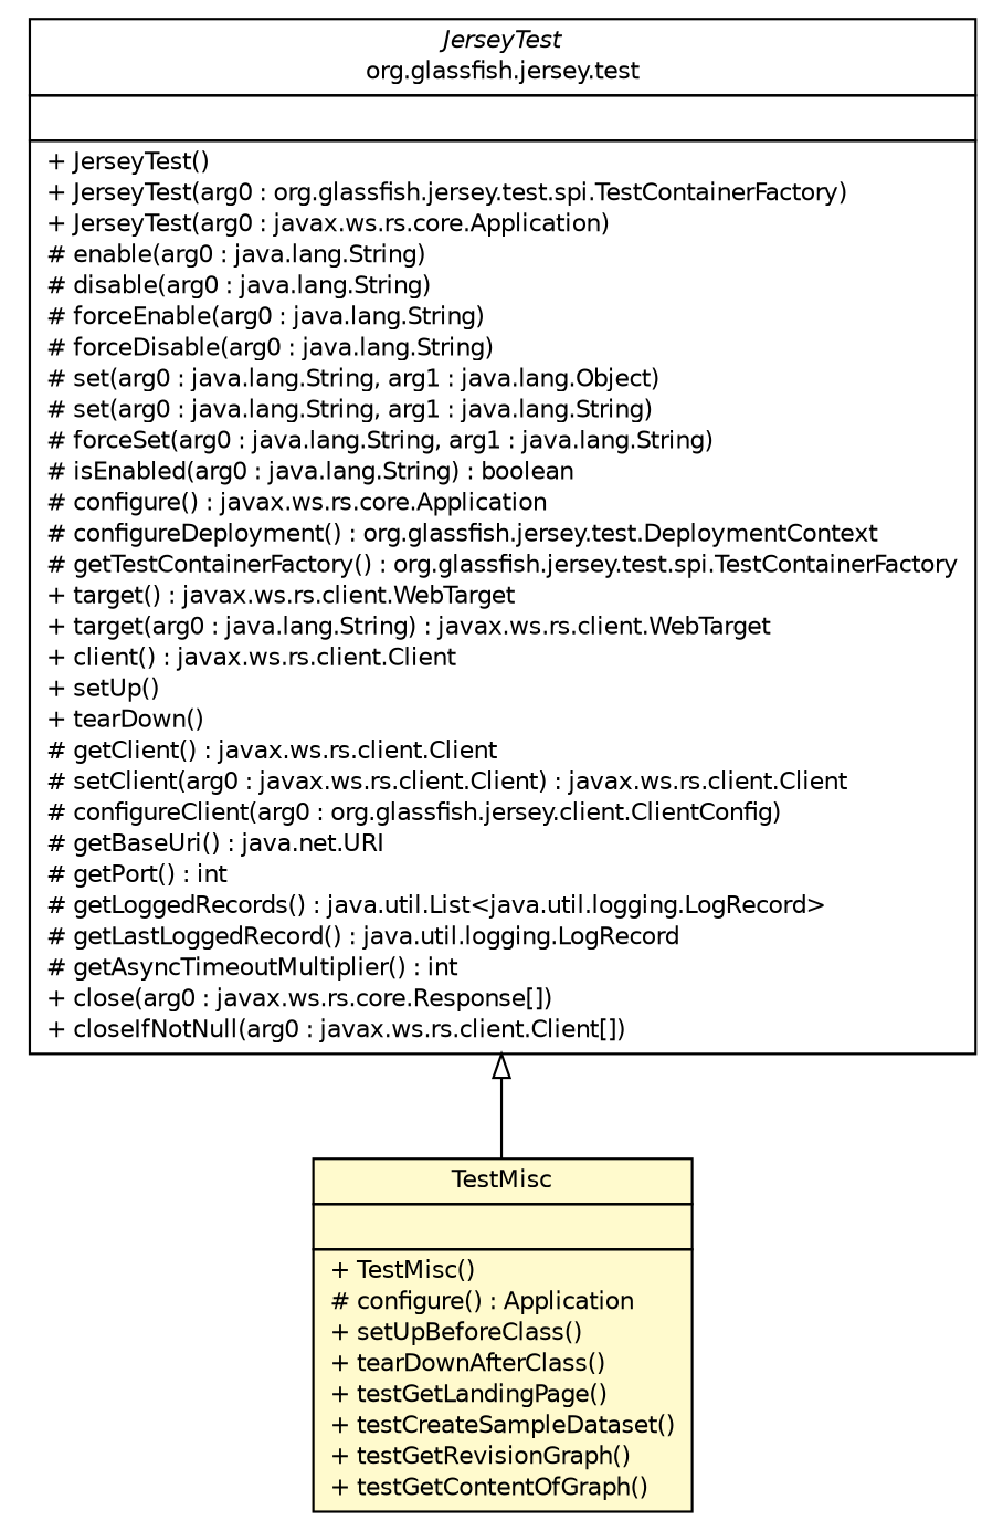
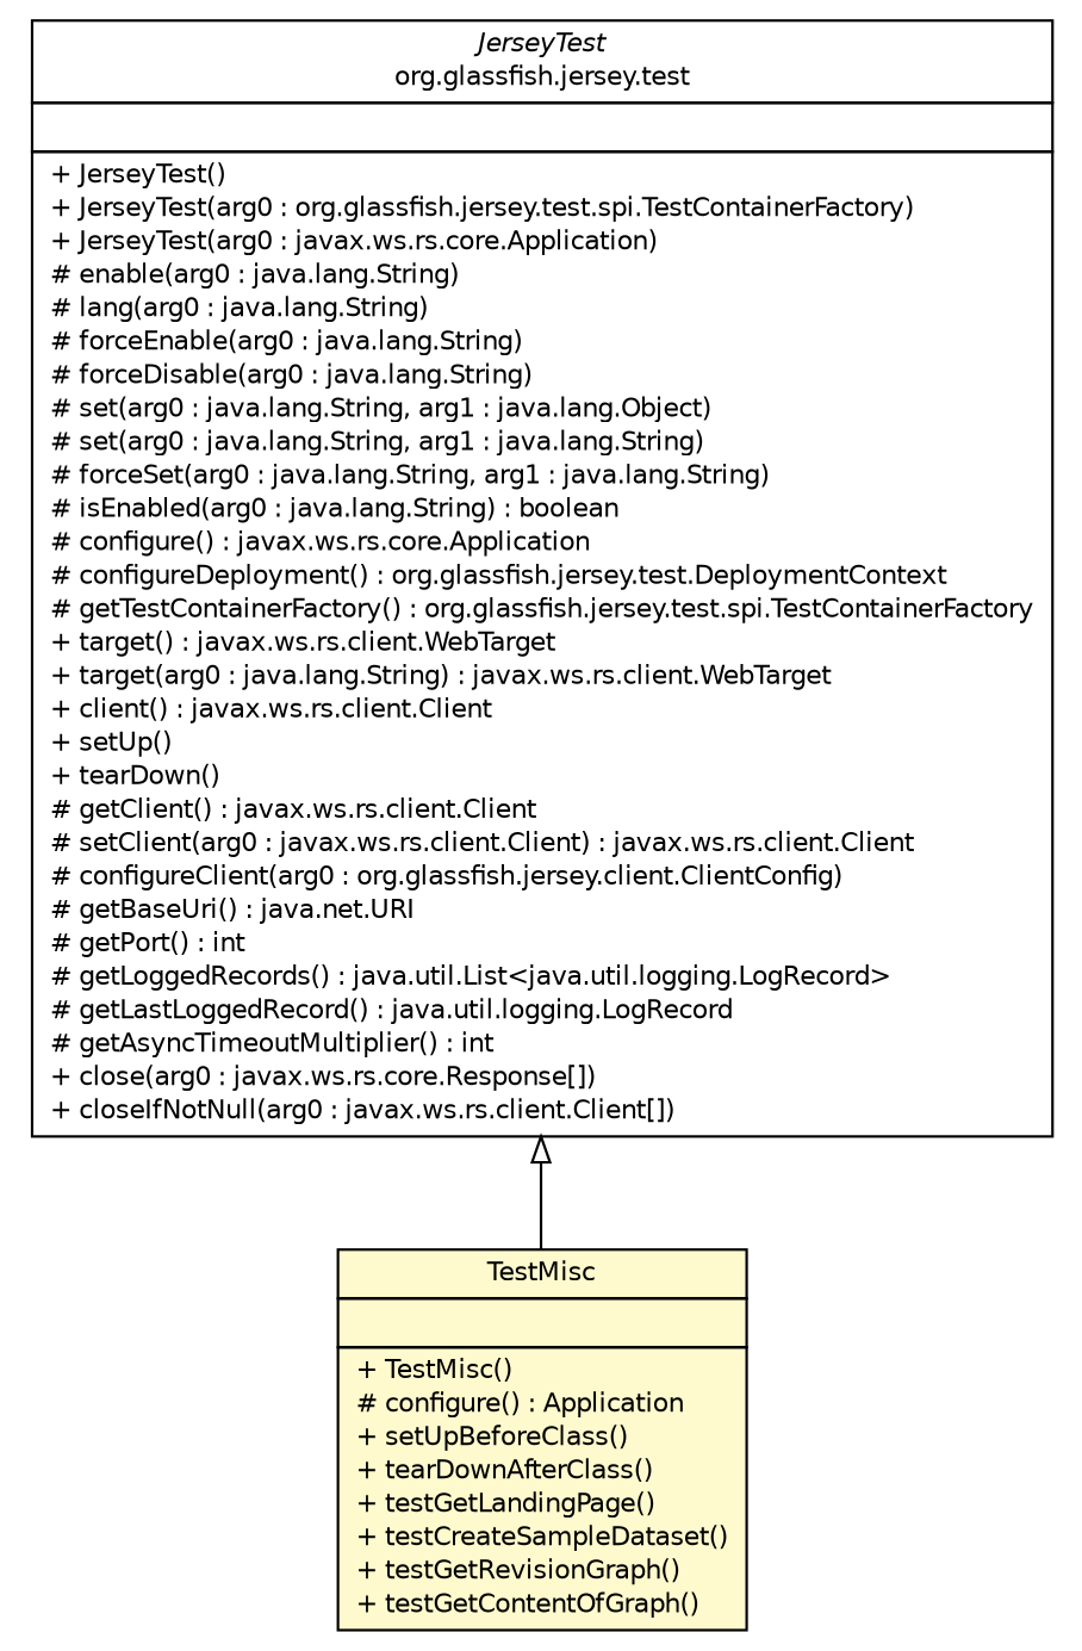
  digraph {
    nodesep=0.25
    ranksep=0.5
    node [fontcolor=black fontname=Helvetica fontsize=10.0 shape=plaintext]
    n1 [label=<<table title="de.tud.plt.r43ples.test.webservice.TestMisc" border="0" cellborder="1" cellspacing="0" cellpadding="2" port="p" bgcolor="lemonChiffon" href="./TestMisc.html"> 		<tr><td><table border="0" cellspacing="0" cellpadding="1"> <tr><td align="center" balign="center"> TestMisc </td></tr> 		</table></td></tr> 		<tr><td><table border="0" cellspacing="0" cellpadding="1"> <tr><td align="left" balign="left">  </td></tr> 		</table></td></tr> 		<tr><td><table border="0" cellspacing="0" cellpadding="1"> <tr><td align="left" balign="left"> + TestMisc() </td></tr> <tr><td align="left" balign="left"> # configure() : Application </td></tr> <tr><td align="left" balign="left"> + setUpBeforeClass() </td></tr> <tr><td align="left" balign="left"> + tearDownAfterClass() </td></tr> <tr><td align="left" balign="left"> + testGetLandingPage() </td></tr> <tr><td align="left" balign="left"> + testCreateSampleDataset() </td></tr> <tr><td align="left" balign="left"> + testGetRevisionGraph() </td></tr> <tr><td align="left" balign="left"> + testGetContentOfGraph() </td></tr> 		</table></td></tr> 		</table>>]
-   n2 [label=<<table title="org.glassfish.jersey.test.JerseyTest" border="0" cellborder="1" cellspacing="0" cellpadding="2" port="p" href="http://java.sun.com/j2se/1.4.2/docs/api/org/glassfish/jersey/test/JerseyTest.html"> 		<tr><td><table border="0" cellspacing="0" cellpadding="1"> <tr><td align="center" balign="center"><font face="Helvetica-Oblique"> JerseyTest </font></td></tr> <tr><td align="center" balign="center"> org.glassfish.jersey.test </td></tr> 		</table></td></tr> 		<tr><td><table border="0" cellspacing="0" cellpadding="1"> <tr><td align="left" balign="left">  </td></tr> 		</table></td></tr> 		<tr><td><table border="0" cellspacing="0" cellpadding="1"> <tr><td align="left" balign="left"> + JerseyTest() </td></tr> <tr><td align="left" balign="left"> + JerseyTest(arg0 : org.glassfish.jersey.test.spi.TestContainerFactory) </td></tr> <tr><td align="left" balign="left"> + JerseyTest(arg0 : javax.ws.rs.core.Application) </td></tr> <tr><td align="left" balign="left"> # enable(arg0 : java.lang.String) </td></tr> <tr><td align="left" balign="left"> # disable(arg0 : java.lang.String) </td></tr> <tr><td align="left" balign="left"> # forceEnable(arg0 : java.lang.String) </td></tr> <tr><td align="left" balign="left"> # forceDisable(arg0 : java.lang.String) </td></tr> <tr><td align="left" balign="left"> # set(arg0 : java.lang.String, arg1 : java.lang.Object) </td></tr> <tr><td align="left" balign="left"> # set(arg0 : java.lang.String, arg1 : java.lang.String) </td></tr> <tr><td align="left" balign="left"> # forceSet(arg0 : java.lang.String, arg1 : java.lang.String) </td></tr> <tr><td align="left" balign="left"> # isEnabled(arg0 : java.lang.String) : boolean </td></tr> <tr><td align="left" balign="left"> # configure() : javax.ws.rs.core.Application </td></tr> <tr><td align="left" balign="left"> # configureDeployment() : org.glassfish.jersey.test.DeploymentContext </td></tr> <tr><td align="left" balign="left"> # getTestContainerFactory() : org.glassfish.jersey.test.spi.TestContainerFactory </td></tr> <tr><td align="left" balign="left"> + target() : javax.ws.rs.client.WebTarget </td></tr> <tr><td align="left" balign="left"> + target(arg0 : java.lang.String) : javax.ws.rs.client.WebTarget </td></tr> <tr><td align="left" balign="left"> + client() : javax.ws.rs.client.Client </td></tr> <tr><td align="left" balign="left"> + setUp() </td></tr> <tr><td align="left" balign="left"> + tearDown() </td></tr> <tr><td align="left" balign="left"> # getClient() : javax.ws.rs.client.Client </td></tr> <tr><td align="left" balign="left"> # setClient(arg0 : javax.ws.rs.client.Client) : javax.ws.rs.client.Client </td></tr> <tr><td align="left" balign="left"> # configureClient(arg0 : org.glassfish.jersey.client.ClientConfig) </td></tr> <tr><td align="left" balign="left"> # getBaseUri() : java.net.URI </td></tr> <tr><td align="left" balign="left"> # getPort() : int </td></tr> <tr><td align="left" balign="left"> # getLoggedRecords() : java.util.List&lt;java.util.logging.LogRecord&gt; </td></tr> <tr><td align="left" balign="left"> # getLastLoggedRecord() : java.util.logging.LogRecord </td></tr> <tr><td align="left" balign="left"> # getAsyncTimeoutMultiplier() : int </td></tr> <tr><td align="left" balign="left"> + close(arg0 : javax.ws.rs.core.Response[]) </td></tr> <tr><td align="left" balign="left"> + closeIfNotNull(arg0 : javax.ws.rs.client.Client[]) </td></tr> 		</table></td></tr> 		</table>>]
+   n2 [label=<<table title="org.glassfish.jersey.test.JerseyTest" border="0" cellborder="1" cellspacing="0" cellpadding="2" port="p" href="http://java.sun.com/j2se/1.4.2/docs/api/org/glassfish/jersey/test/JerseyTest.html"> 		<tr><td><table border="0" cellspacing="0" cellpadding="1"> <tr><td align="center" balign="center"><font face="Helvetica-Oblique"> JerseyTest </font></td></tr> <tr><td align="center" balign="center"> org.glassfish.jersey.test </td></tr> 		</table></td></tr> 		<tr><td><table border="0" cellspacing="0" cellpadding="1"> <tr><td align="left" balign="left">  </td></tr> 		</table></td></tr> 		<tr><td><table border="0" cellspacing="0" cellpadding="1"> <tr><td align="left" balign="left"> + JerseyTest() </td></tr> <tr><td align="left" balign="left"> + JerseyTest(arg0 : org.glassfish.jersey.test.spi.TestContainerFactory) </td></tr> <tr><td align="left" balign="left"> + JerseyTest(arg0 : javax.ws.rs.core.Application) </td></tr> <tr><td align="left" balign="left"> # enable(arg0 : java.lang.String) </td></tr> <tr><td align="left" balign="left"> # lang(arg0 : java.lang.String) </td></tr> <tr><td align="left" balign="left"> # forceEnable(arg0 : java.lang.String) </td></tr> <tr><td align="left" balign="left"> # forceDisable(arg0 : java.lang.String) </td></tr> <tr><td align="left" balign="left"> # set(arg0 : java.lang.String, arg1 : java.lang.Object) </td></tr> <tr><td align="left" balign="left"> # set(arg0 : java.lang.String, arg1 : java.lang.String) </td></tr> <tr><td align="left" balign="left"> # forceSet(arg0 : java.lang.String, arg1 : java.lang.String) </td></tr> <tr><td align="left" balign="left"> # isEnabled(arg0 : java.lang.String) : boolean </td></tr> <tr><td align="left" balign="left"> # configure() : javax.ws.rs.core.Application </td></tr> <tr><td align="left" balign="left"> # configureDeployment() : org.glassfish.jersey.test.DeploymentContext </td></tr> <tr><td align="left" balign="left"> # getTestContainerFactory() : org.glassfish.jersey.test.spi.TestContainerFactory </td></tr> <tr><td align="left" balign="left"> + target() : javax.ws.rs.client.WebTarget </td></tr> <tr><td align="left" balign="left"> + target(arg0 : java.lang.String) : javax.ws.rs.client.WebTarget </td></tr> <tr><td align="left" balign="left"> + client() : javax.ws.rs.client.Client </td></tr> <tr><td align="left" balign="left"> + setUp() </td></tr> <tr><td align="left" balign="left"> + tearDown() </td></tr> <tr><td align="left" balign="left"> # getClient() : javax.ws.rs.client.Client </td></tr> <tr><td align="left" balign="left"> # setClient(arg0 : javax.ws.rs.client.Client) : javax.ws.rs.client.Client </td></tr> <tr><td align="left" balign="left"> # configureClient(arg0 : org.glassfish.jersey.client.ClientConfig) </td></tr> <tr><td align="left" balign="left"> # getBaseUri() : java.net.URI </td></tr> <tr><td align="left" balign="left"> # getPort() : int </td></tr> <tr><td align="left" balign="left"> # getLoggedRecords() : java.util.List&lt;java.util.logging.LogRecord&gt; </td></tr> <tr><td align="left" balign="left"> # getLastLoggedRecord() : java.util.logging.LogRecord </td></tr> <tr><td align="left" balign="left"> # getAsyncTimeoutMultiplier() : int </td></tr> <tr><td align="left" balign="left"> + close(arg0 : javax.ws.rs.core.Response[]) </td></tr> <tr><td align="left" balign="left"> + closeIfNotNull(arg0 : javax.ws.rs.client.Client[]) </td></tr> 		</table></td></tr> 		</table>>]
    n2 -> n1 [arrowtail=empty dir=back fontname=Helvetica fontsize=10 headport=p labelfontname=Helvetica labelfontsize=10 tailport=p]
  }
